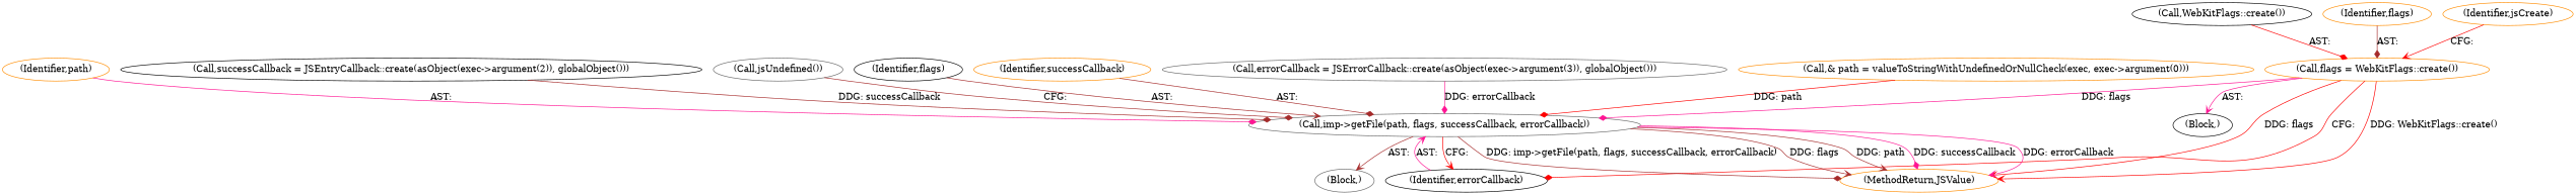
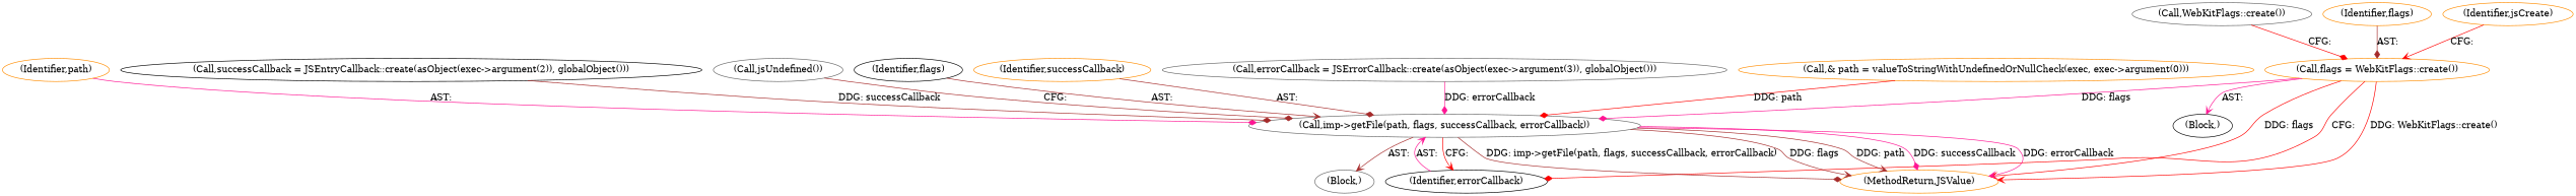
  digraph {
    node [color=darkorange]
    edge [arrowhead=diamond color=brown]
    n1 [label="(Call,flags = WebKitFlags::create())"]
    n2 [color=gray40 label="(Call,imp->getFile(path, flags, successCallback, errorCallback))"]
    n3 [color=black label="(Block,)"]
    n4 [label="(MethodReturn,JSValue)"]
    n5 [color=black label="(Identifier,errorCallback)"]
    n6 [color=gray40 label="(Block,)"]
-   n7 [color=black label="(Call,WebKitFlags::create())"]
+   n7 [color=gray40 label="(Call,WebKitFlags::create())"]
    n8 [label="(Call,& path = valueToStringWithUndefinedOrNullCheck(exec, exec->argument(0)))"]
    n9 [label="(Identifier,flags)"]
    n10 [label="(Identifier,path)"]
    n11 [color=black label="(Call,successCallback = JSEntryCallback::create(asObject(exec->argument(2)), globalObject()))"]
    n12 [color=gray40 label="(Call,jsUndefined())"]
    n13 [color=black label="(Identifier,flags)"]
    n14 [label="(Identifier,successCallback)"]
    n15 [label="(Identifier,jsCreate)"]
    n16 [color=gray40 label="(Call,errorCallback = JSErrorCallback::create(asObject(exec->argument(3)), globalObject()))"]
    n1 -> n2 [color=deeppink label="DDG: flags"]
    n1 -> n3 [arrowhead=vee color=deeppink label="AST: "]
    n1 -> n4 [arrowhead=vee color=red label="DDG: flags"]
    n1 -> n4 [arrowhead=vee color=red label="DDG: WebKitFlags::create()"]
    n1 -> n5 [color=red label="CFG: "]
    n2 -> n4 [arrowhead=vee label="DDG: path"]
    n2 -> n4 [color=deeppink label="DDG: successCallback"]
    n2 -> n4 [arrowhead=vee color=deeppink label="DDG: errorCallback"]
    n2 -> n4 [label="DDG: imp->getFile(path, flags, successCallback, errorCallback)"]
    n2 -> n4 [arrowhead=vee label="DDG: flags"]
    n2 -> n5 [arrowhead=vee color=red label="CFG: "]
    n2 -> n6 [arrowhead=vee label="AST: "]
    n5 -> n2 [arrowhead=vee color=deeppink label="AST: "]
-   n7 -> n1 [color=red label="AST: "]
+   n7 -> n1 [color=red label="CFG: "]
    n8 -> n2 [color=red label="DDG: path"]
    n9 -> n1 [label="AST: "]
    n10 -> n2 [color=deeppink label="AST: "]
    n11 -> n2 [label="DDG: successCallback"]
    n12 -> n2 [label="CFG: "]
    n13 -> n2 [arrowhead=vee label="AST: "]
    n14 -> n2 [label="AST: "]
    n15 -> n1 [arrowhead=vee color=red label="CFG: "]
    n16 -> n2 [color=deeppink label="DDG: errorCallback"]
  }
